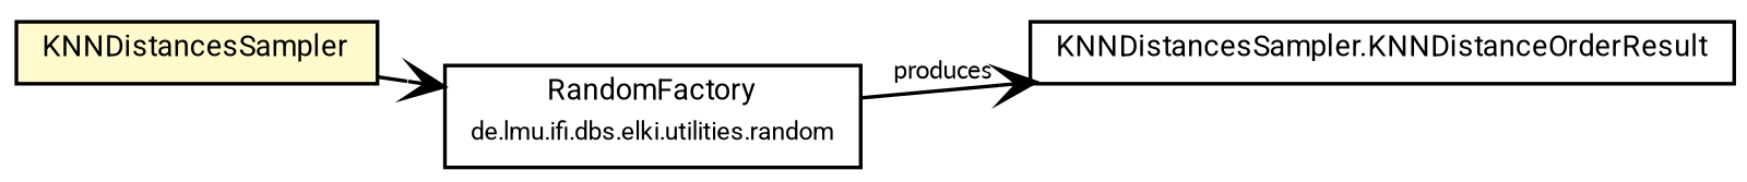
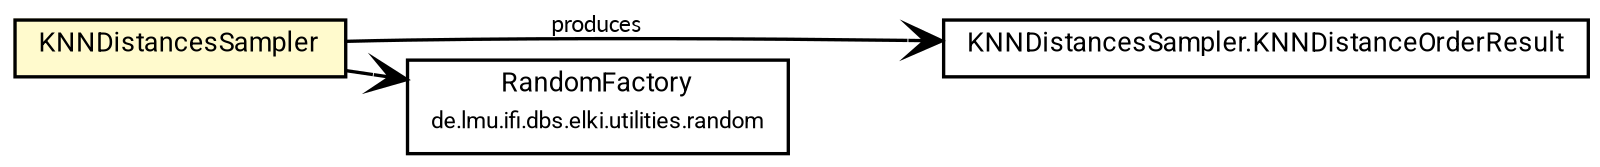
  digraph {
    fontname=Lato
    nodesep=0.15
    rankdir=LR
    ranksep=0.25
    node [fontcolor=black fontname=Lato fontsize=8 margin=0 shape=plaintext]
    edge [arrowhead=open color=black fontname=Lato fontsize=7 labelfontname=Roboto labelfontsize=7 weight=1]
    n1 [height=0 label=<<table title="de.lmu.ifi.dbs.elki.algorithm.KNNDistancesSampler" border="0" cellborder="1" cellspacing="0" cellpadding="2" bgcolor="lemonChiffon" href="KNNDistancesSampler.html" target="_parent"> 		<tr><td><table border="0" cellspacing="0" cellpadding="1"> 		<tr><td align="center" balign="center"> <font face="Roboto">KNNDistancesSampler</font> </td></tr> 		</table></td></tr> 		</table>> width=0]
    n2 [height=0 label=<<table title="de.lmu.ifi.dbs.elki.algorithm.KNNDistancesSampler.KNNDistanceOrderResult" border="0" cellborder="1" cellspacing="0" cellpadding="2" href="KNNDistancesSampler.KNNDistanceOrderResult.html" target="_parent"> 		<tr><td><table border="0" cellspacing="0" cellpadding="1"> 		<tr><td align="center" balign="center"> <font face="Roboto">KNNDistancesSampler.KNNDistanceOrderResult</font> </td></tr> 		</table></td></tr> 		</table>> width=0]
    n3 [height=0 label=<<table title="de.lmu.ifi.dbs.elki.utilities.random.RandomFactory" border="0" cellborder="1" cellspacing="0" cellpadding="2" href="../utilities/random/RandomFactory.html" target="_parent"> 		<tr><td><table border="0" cellspacing="0" cellpadding="1"> 		<tr><td align="center" balign="center"> <font face="Roboto">RandomFactory</font> </td></tr> 		<tr><td align="center" balign="center"> <font face="Roboto" point-size="7.0">de.lmu.ifi.dbs.elki.utilities.random</font> </td></tr> 		</table></td></tr> 		</table>> width=0]
-   n3 -> n2 [label=produces]
+   n1 -> n2 [label=produces]
    n1 -> n3
  }
